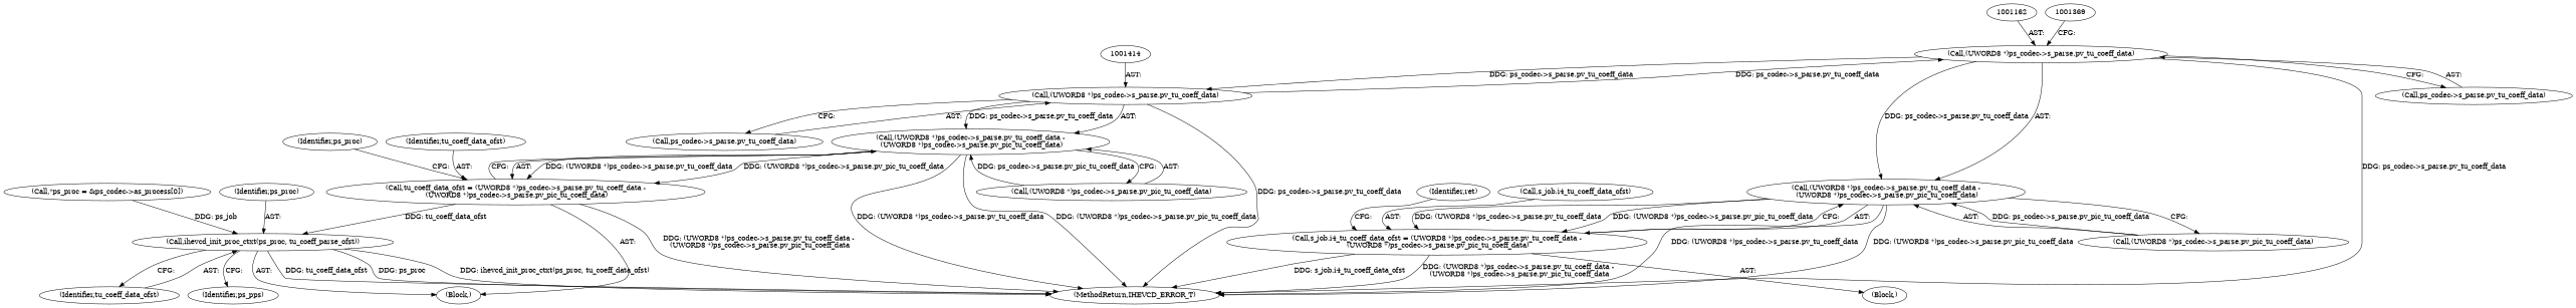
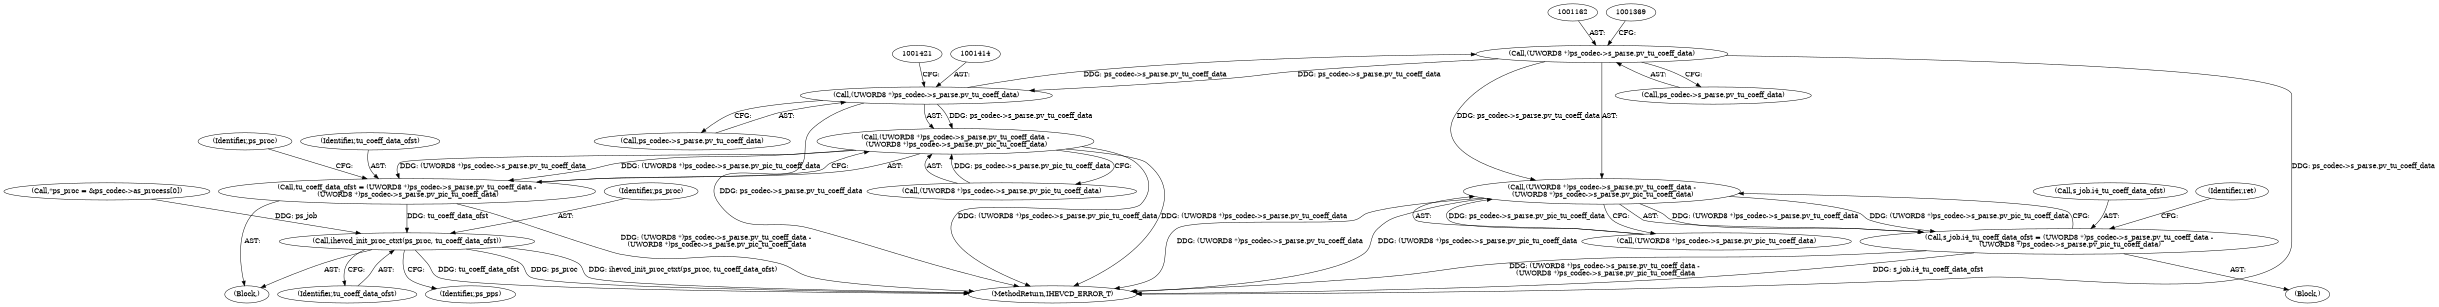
  digraph {
    n1 [label="(Call,(UWORD8 *)ps_codec->s_parse.pv_tu_coeff_data)"]
    n2 [label="(Call,(UWORD8 *)ps_codec->s_parse.pv_tu_coeff_data)"]
    n3 [label="(Call,(UWORD8 *)ps_codec->s_parse.pv_tu_coeff_data -\n (UWORD8 *)ps_codec->s_parse.pv_pic_tu_coeff_data)"]
    n4 [label="(MethodReturn,IHEVCD_ERROR_T)"]
    n5 [label="(Call,ps_codec->s_parse.pv_tu_coeff_data)"]
    n6 [label="(Call,(UWORD8 *)ps_codec->s_parse.pv_tu_coeff_data -\n (UWORD8 *)ps_codec->s_parse.pv_pic_tu_coeff_data)"]
    n7 [label="(Call,ps_codec->s_parse.pv_tu_coeff_data)"]
    n8 [label="(Call,s_job.i4_tu_coeff_data_ofst = (UWORD8 *)ps_codec->s_parse.pv_tu_coeff_data -\n (UWORD8 *)ps_codec->s_parse.pv_pic_tu_coeff_data)"]
    n9 [label="(Call,(UWORD8 *)ps_codec->s_parse.pv_pic_tu_coeff_data)"]
    n10 [label="(Call,tu_coeff_data_ofst = (UWORD8 *)ps_codec->s_parse.pv_tu_coeff_data -\n (UWORD8 *)ps_codec->s_parse.pv_pic_tu_coeff_data)"]
    n11 [label="(Call,(UWORD8 *)ps_codec->s_parse.pv_pic_tu_coeff_data)"]
    n12 [label="(Block,)"]
-   n13 [label="(Call,ihevcd_init_proc_ctxt(ps_proc, tu_coeff_parse_ofst))"]
+   n13 [label="(Call,ihevcd_init_proc_ctxt(ps_proc, tu_coeff_data_ofst))"]
    n14 [label="(Block,)"]
    n15 [label="(Identifier,tu_coeff_data_ofst)"]
    n16 [label="(Identifier,ps_pps)"]
    n17 [label="(Identifier,ps_proc)"]
    n18 [label="(Call,s_job.i4_tu_coeff_data_ofst)"]
    n19 [label="(Identifier,ps_proc)"]
    n20 [label="(Identifier,ret)"]
    n21 [label="(Call,*ps_proc = &ps_codec->as_process[0])"]
    n22 [label="(Identifier,tu_coeff_data_ofst)"]
    n23 [label=1001162]
    1001369
    1001414
+   1001421
    n1 -> n2 [label="DDG: ps_codec->s_parse.pv_tu_coeff_data"]
    n1 -> n3 [label="AST: "]
    n1 -> n3 [label="DDG: ps_codec->s_parse.pv_tu_coeff_data"]
    n1 -> n4 [label="DDG: ps_codec->s_parse.pv_tu_coeff_data"]
    n1 -> n5 [label="CFG: "]
    n2 -> n1 [label="DDG: ps_codec->s_parse.pv_tu_coeff_data"]
    n2 -> n4 [label="DDG: ps_codec->s_parse.pv_tu_coeff_data"]
    n2 -> n6 [label="AST: "]
    n2 -> n6 [label="DDG: ps_codec->s_parse.pv_tu_coeff_data"]
    n2 -> n7 [label="CFG: "]
    n3 -> n4 [label="DDG: (UWORD8 *)ps_codec->s_parse.pv_tu_coeff_data"]
    n3 -> n4 [label="DDG: (UWORD8 *)ps_codec->s_parse.pv_pic_tu_coeff_data"]
    n3 -> n8 [label="AST: "]
    n3 -> n8 [label="DDG: (UWORD8 *)ps_codec->s_parse.pv_tu_coeff_data"]
    n3 -> n8 [label="DDG: (UWORD8 *)ps_codec->s_parse.pv_pic_tu_coeff_data"]
    n3 -> n9 [label="CFG: "]
    n5 -> n1 [label="AST: "]
    n6 -> n4 [label="DDG: (UWORD8 *)ps_codec->s_parse.pv_pic_tu_coeff_data"]
    n6 -> n4 [label="DDG: (UWORD8 *)ps_codec->s_parse.pv_tu_coeff_data"]
    n6 -> n10 [label="AST: "]
    n6 -> n10 [label="DDG: (UWORD8 *)ps_codec->s_parse.pv_tu_coeff_data"]
    n6 -> n10 [label="DDG: (UWORD8 *)ps_codec->s_parse.pv_pic_tu_coeff_data"]
    n6 -> n11 [label="CFG: "]
    n7 -> n2 [label="AST: "]
    n8 -> n3 [label="CFG: "]
    n8 -> n4 [label="DDG: s_job.i4_tu_coeff_data_ofst"]
    n8 -> n4 [label="DDG: (UWORD8 *)ps_codec->s_parse.pv_tu_coeff_data -\n (UWORD8 *)ps_codec->s_parse.pv_pic_tu_coeff_data"]
    n8 -> n12 [label="AST: "]
    n9 -> n3 [label="AST: "]
    n9 -> n3 [label="DDG: ps_codec->s_parse.pv_pic_tu_coeff_data"]
    n10 -> n4 [label="DDG: (UWORD8 *)ps_codec->s_parse.pv_tu_coeff_data -\n (UWORD8 *)ps_codec->s_parse.pv_pic_tu_coeff_data"]
    n10 -> n6 [label="CFG: "]
    n10 -> n13 [label="DDG: tu_coeff_data_ofst"]
    n10 -> n14 [label="AST: "]
    n11 -> n6 [label="AST: "]
    n11 -> n6 [label="DDG: ps_codec->s_parse.pv_pic_tu_coeff_data"]
    n13 -> n4 [label="DDG: tu_coeff_data_ofst"]
    n13 -> n4 [label="DDG: ps_proc"]
    n13 -> n4 [label="DDG: ihevcd_init_proc_ctxt(ps_proc, tu_coeff_data_ofst)"]
    n13 -> n14 [label="AST: "]
    n13 -> n15 [label="CFG: "]
    n13 -> n16 [label="CFG: "]
    n15 -> n13 [label="AST: "]
    n17 -> n10 [label="CFG: "]
    n18 -> n8 [label="AST: "]
    n19 -> n13 [label="AST: "]
    n20 -> n8 [label="CFG: "]
    n21 -> n13 [label="DDG: ps_job"]
    n22 -> n10 [label="AST: "]
    n23 -> n1 [label="AST: "]
    1001369 -> n1 [label="CFG: "]
    1001414 -> n2 [label="AST: "]
+   1001421 -> n2 [label="CFG: "]
  }
